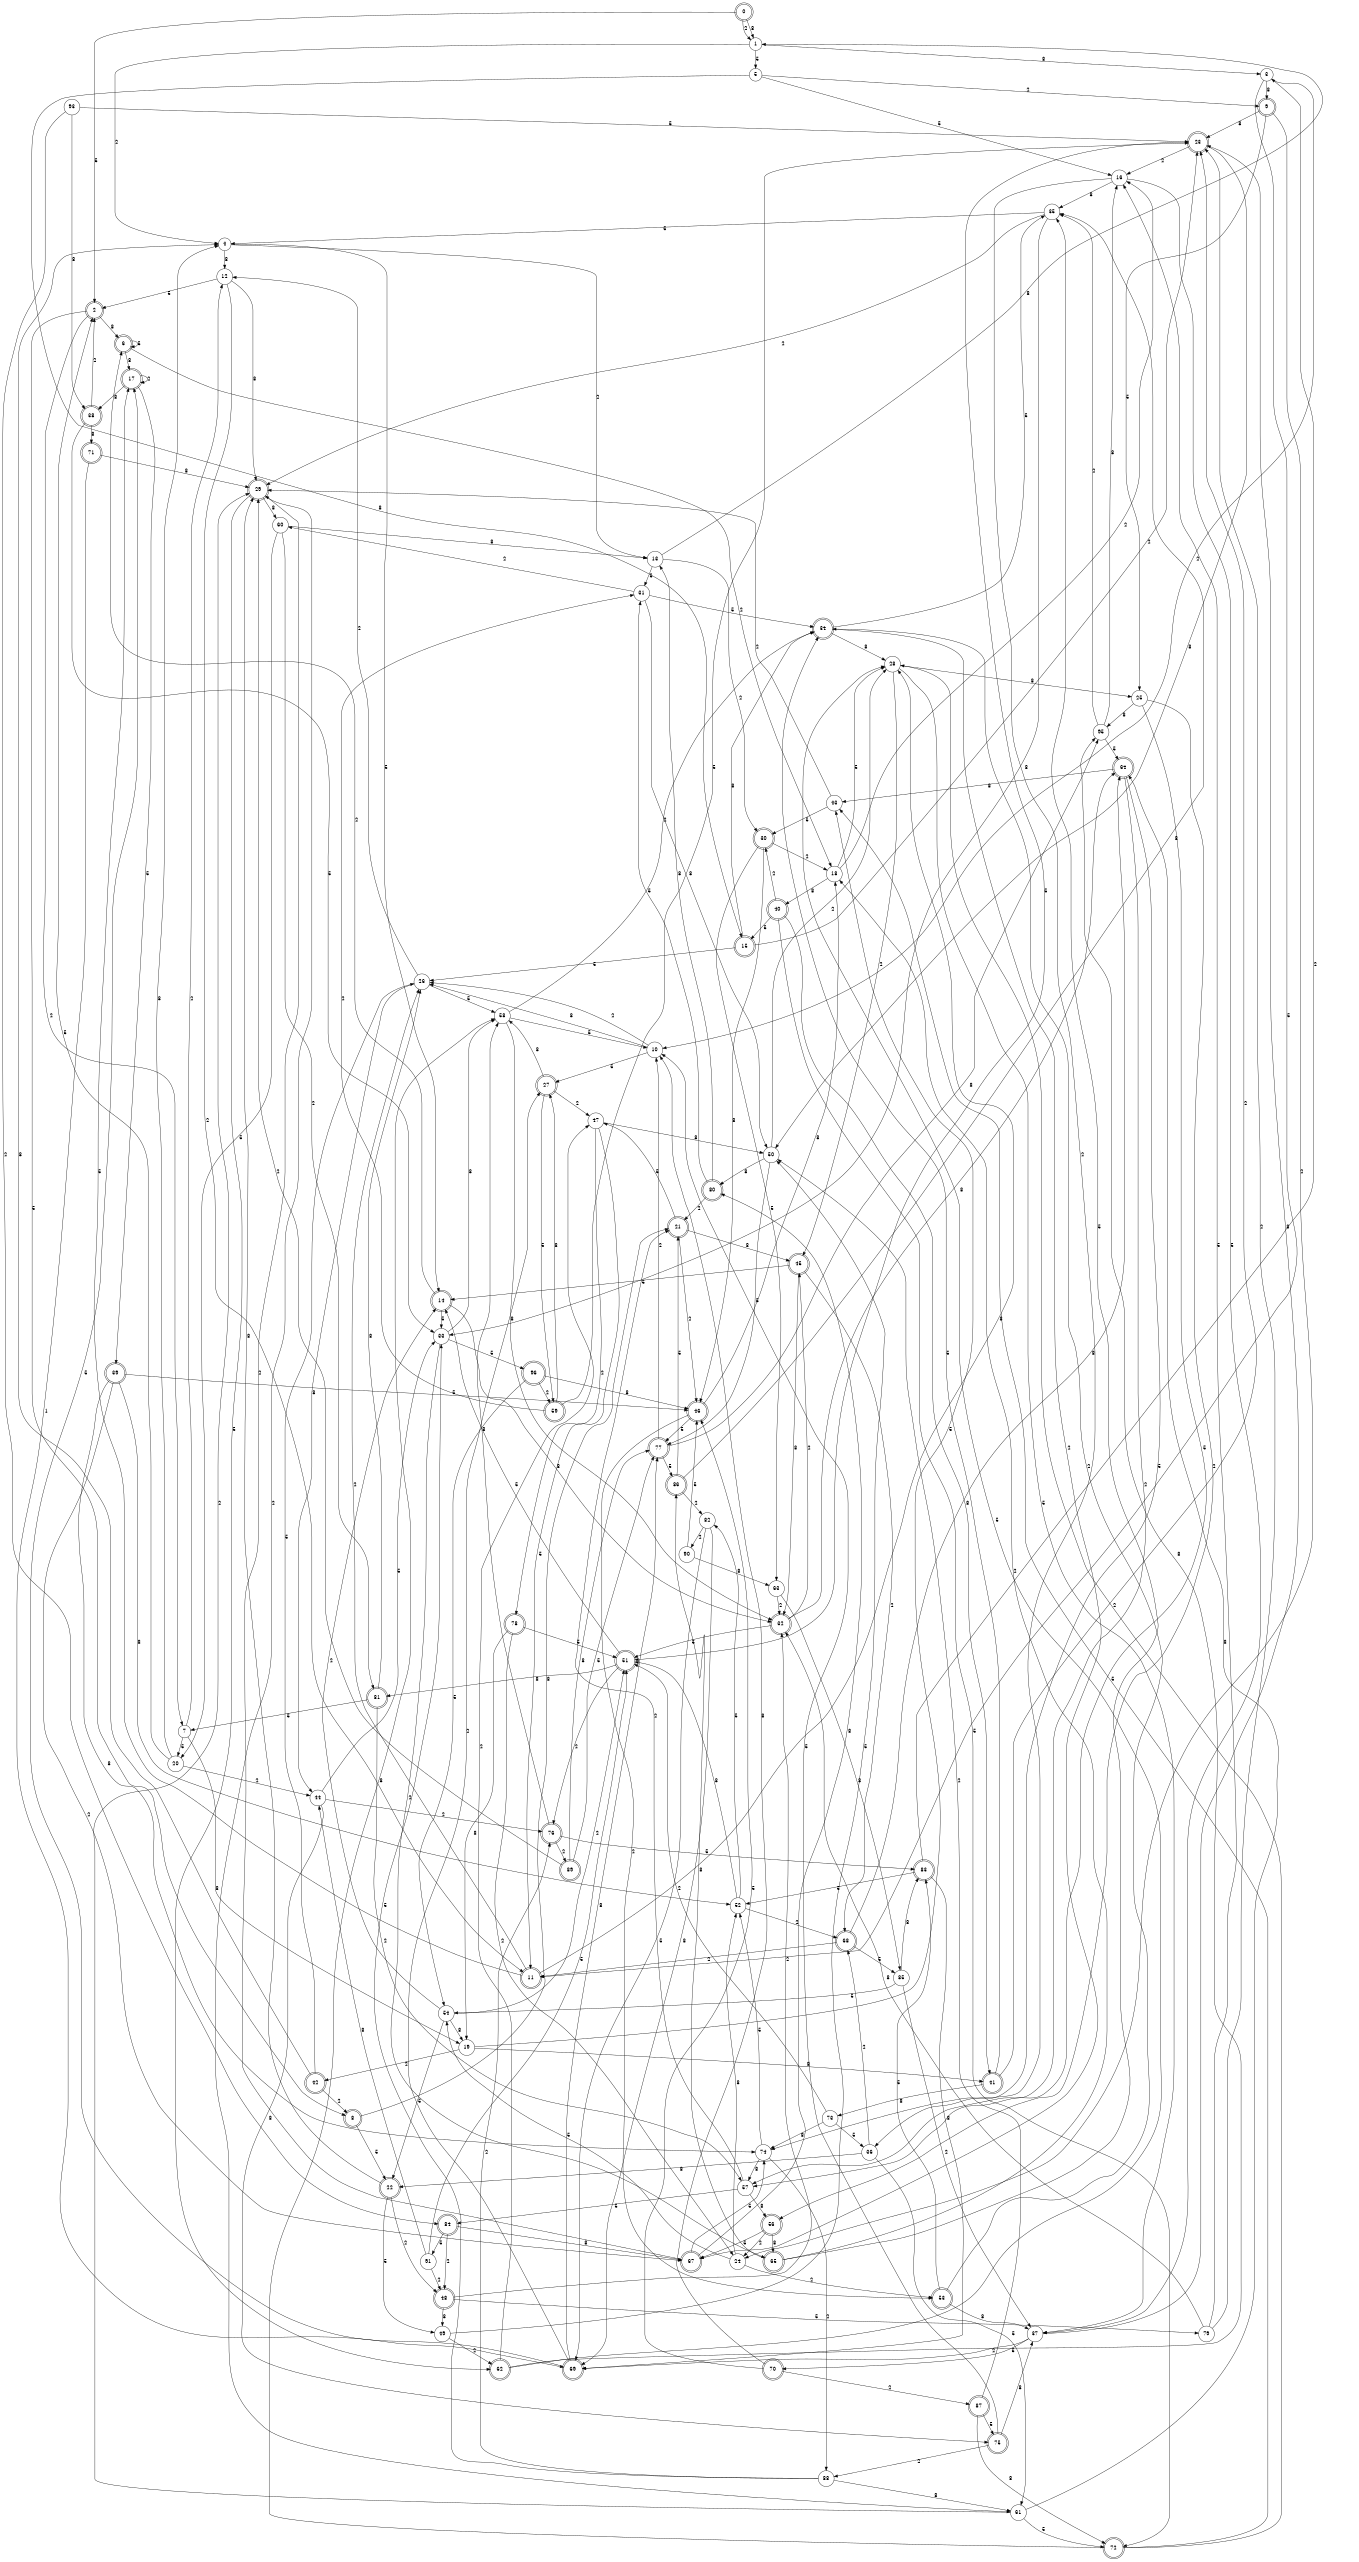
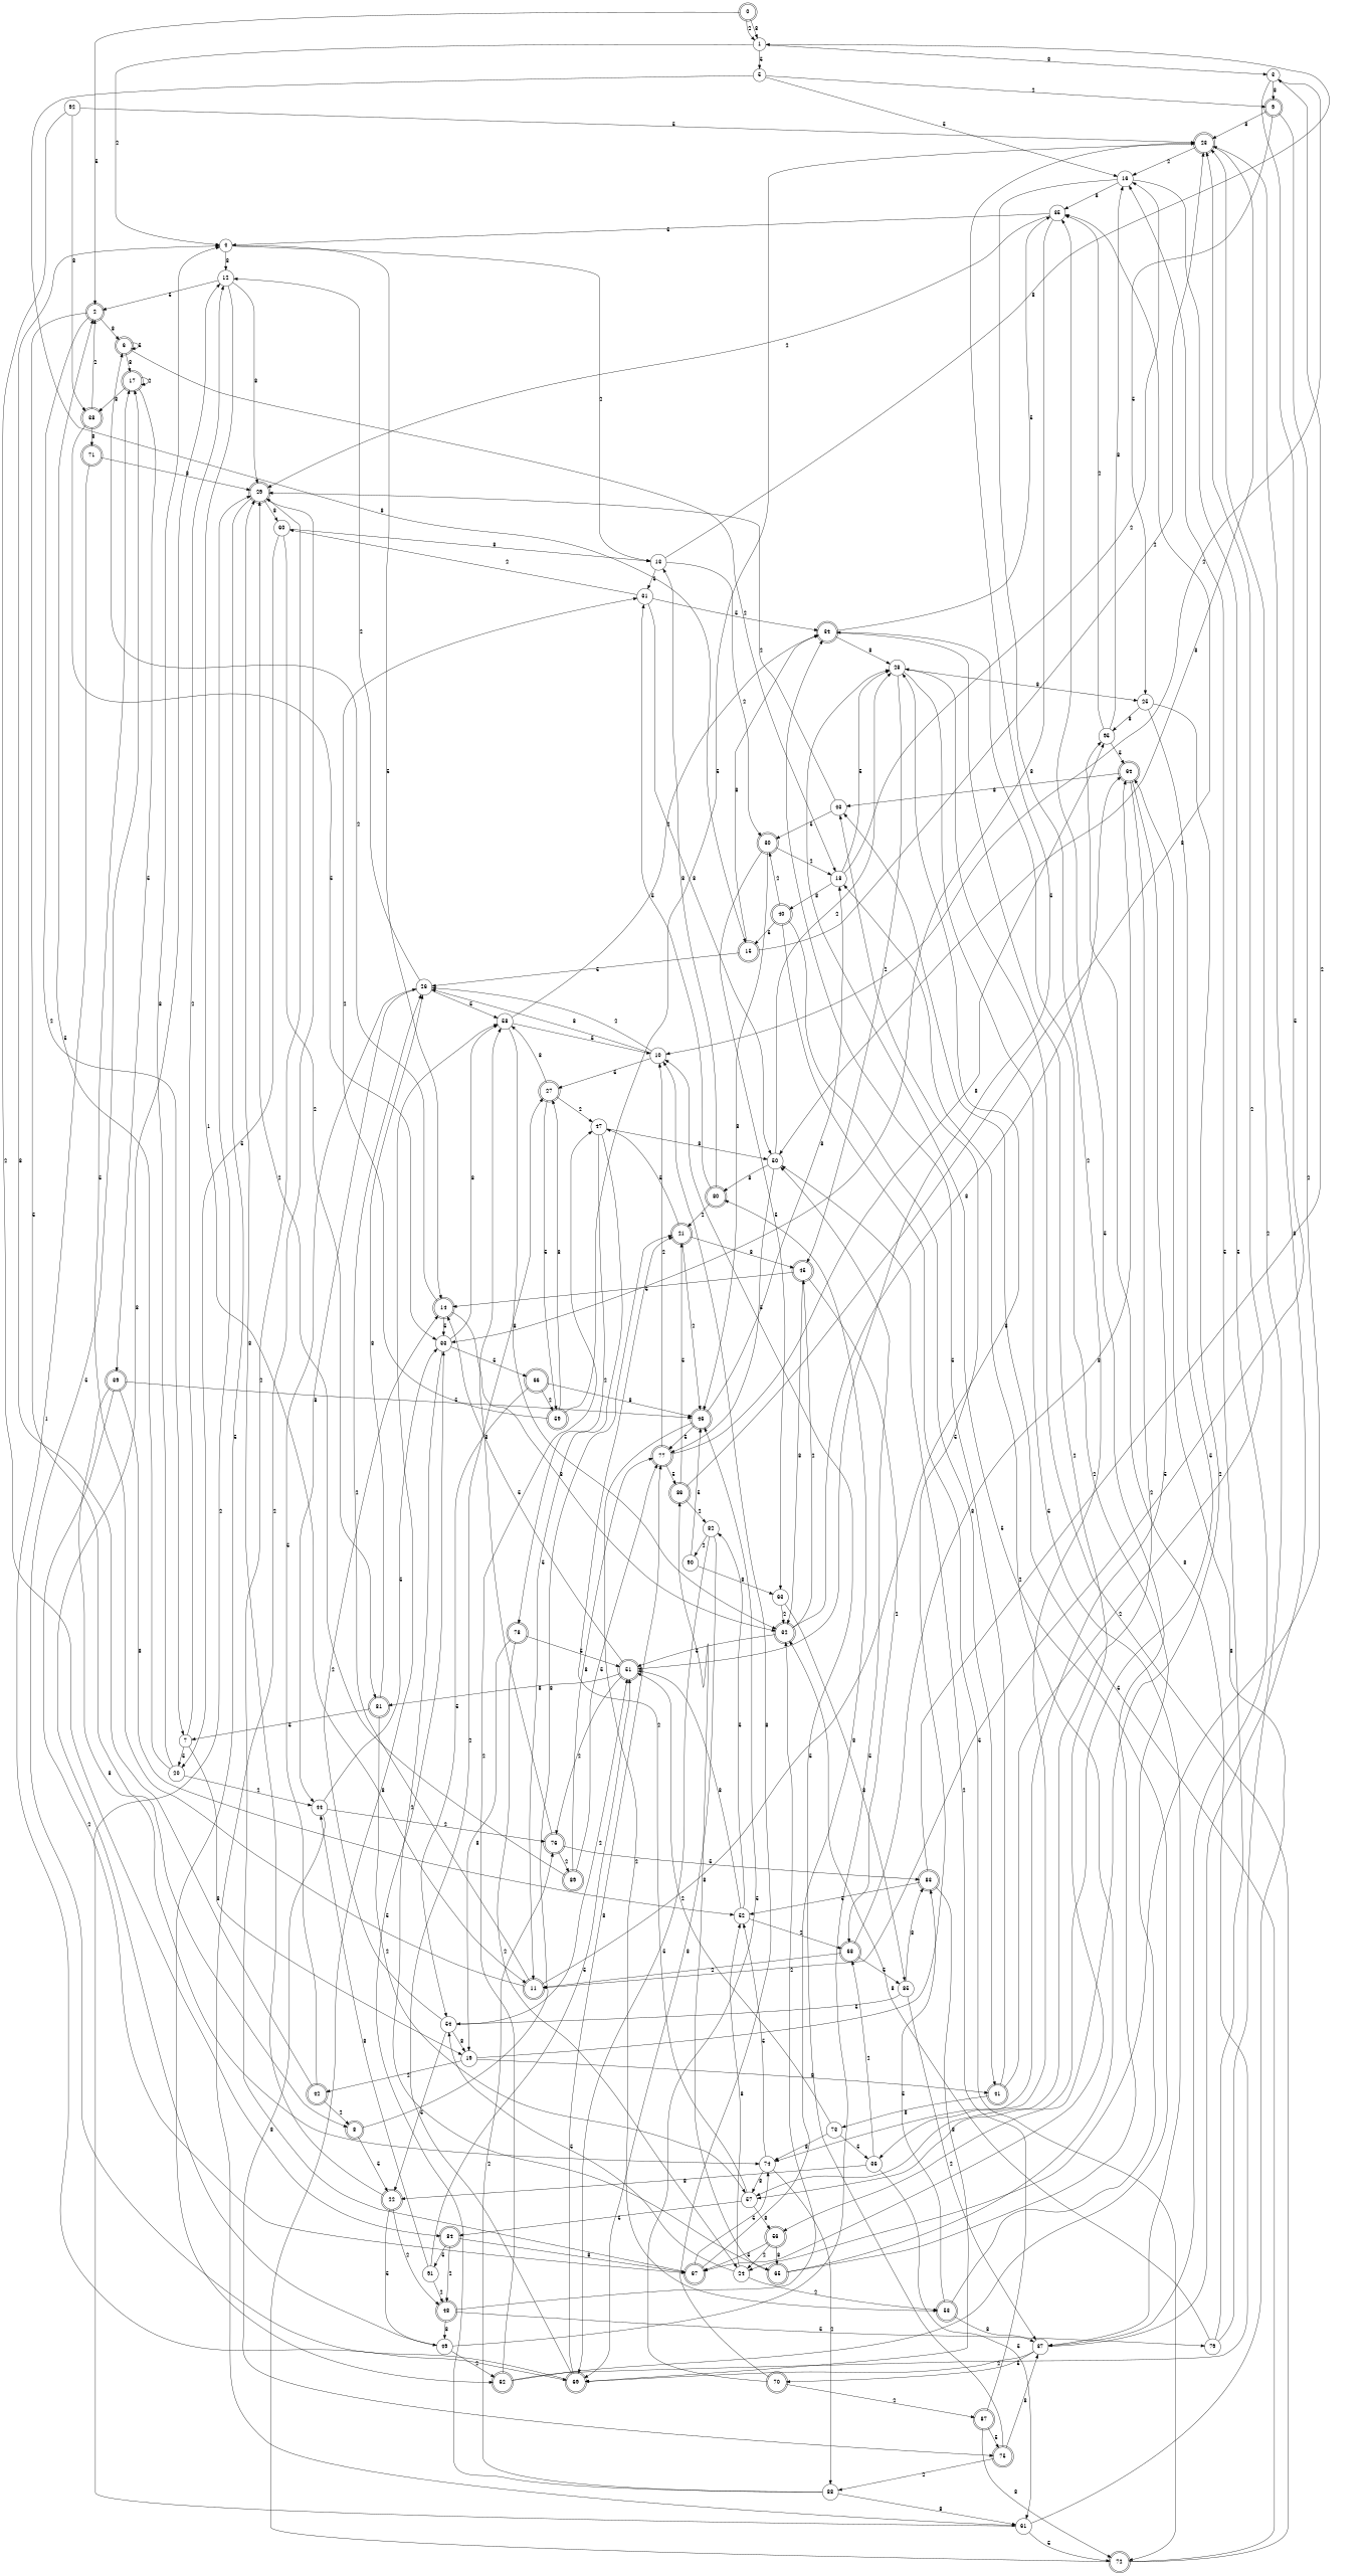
  digraph {
    node [shape=doublecircle]
    n1 [label=0]
    n2 [label=1 shape=circle]
    n3 [label=2]
    n4 [label=3 shape=circle]
    n5 [label=4 shape=circle]
    n6 [label=5 shape=circle]
    n7 [label=6]
    n8 [label=7 shape=circle]
    n9 [label=8]
    n10 [label=9]
    n11 [label=10 shape=circle]
    n12 [label=11]
    n13 [label=12 shape=circle]
    n14 [label=13 shape=circle]
    n15 [label=14]
    n16 [label=15]
    n17 [label=16 shape=circle]
    n18 [label=17]
    n19 [label=18 shape=circle]
    n20 [label=19 shape=circle]
    n21 [label=20 shape=circle]
    n22 [label=21]
    n23 [label=22]
    n24 [label=23]
    n25 [label=24 shape=circle]
    n26 [label=25 shape=circle]
    n27 [label=26 shape=circle]
    n28 [label=27]
    n29 [label=28 shape=circle]
    n30 [label=29]
    n31 [label=30]
    n32 [label=31 shape=circle]
    n33 [label=32]
    n34 [label=33 shape=circle]
    n35 [label=34]
    n36 [label=35 shape=circle]
    n37 [label=36 shape=circle]
    n38 [label=37 shape=circle]
    n39 [label=38]
    n40 [label=39]
    n41 [label=40]
    n42 [label=41]
    n43 [label=42]
    n44 [label=43 shape=circle]
    n45 [label=44 shape=circle]
    n46 [label=45]
    n47 [label=46]
    n48 [label=47 shape=circle]
    n49 [label=48]
    n50 [label=49 shape=circle]
    n51 [label=50 shape=circle]
    n52 [label=51]
    n53 [label=52 shape=circle]
    n54 [label=53]
    n55 [label=54 shape=circle]
    n56 [label=95 shape=circle]
    n57 [label=56]
    n58 [label=57 shape=circle]
    n59 [label=58 shape=circle]
    n60 [label=59]
    n61 [label=60 shape=circle]
    n62 [label=61 shape=circle]
    n63 [label=62]
    n64 [label=63 shape=circle]
    n65 [label=64]
    n66 [label=65]
-   n67 [label=96]
+   n67 [label=66]
    n68 [label=67]
    n69 [label=68]
    n70 [label=69]
    n71 [label=70]
    n72 [label=71]
    n73 [label=74 shape=circle]
    n74 [label=72]
    n75 [label=73 shape=circle]
    n76 [label=75]
    n77 [label=76]
    n78 [label=77]
    n79 [label=78]
    n80 [label=79 shape=circle]
    n81 [label=80]
    n82 [label=81]
    n83 [label=82 shape=circle]
    n84 [label=83]
    n85 [label=84]
    n86 [label=85 shape=circle]
    n87 [label=86]
    n88 [label=87]
    n89 [label=88 shape=circle]
    n90 [label=89]
    n91 [label=90 shape=circle]
    n92 [label=91 shape=circle]
-   n93 [label=93 shape=circle]
+   n93 [label=92 shape=circle]
    n1 -> n2 [label=8]
    n1 -> n2 [label=2]
    n1 -> n3 [label=5]
    n2 -> n4 [label=8]
    n2 -> n5 [label=2]
    n2 -> n6 [label=5]
    n3 -> n7 [label=8]
    n3 -> n8 [label=2]
    n3 -> n9 [label=5]
    n4 -> n10 [label=8]
    n4 -> n11 [label=2]
    n4 -> n12 [label=5]
    n5 -> n13 [label=8]
    n5 -> n14 [label=2]
    n5 -> n15 [label=5]
    n6 -> n10 [label=2]
    n6 -> n16 [label=8]
    n6 -> n17 [label=5]
    n7 -> n7 [label=5]
    n7 -> n18 [label=8]
    n7 -> n19 [label=2]
    n8 -> n13 [label=2]
    n8 -> n20 [label=8]
    n8 -> n21 [label=5]
    n9 -> n22 [label=8]
    n9 -> n23 [label=5]
    n10 -> n24 [label=8]
    n10 -> n25 [label=2]
    n10 -> n26 [label=5]
    n11 -> n27 [label=8]
    n11 -> n27 [label=2]
    n11 -> n28 [label=5]
    n12 -> n18 [label=5]
    n12 -> n27 [label=2]
    n12 -> n29 [label=8]
    n13 -> n3 [label=5]
-   n13 -> n12 [label=2]
+   n13 -> n12 [label=1]
    n13 -> n30 [label=8]
    n14 -> n2 [label=8]
    n14 -> n31 [label=2]
    n14 -> n32 [label=5]
    n15 -> n7 [label=2]
    n15 -> n33 [label=8]
    n15 -> n34 [label=5]
    n16 -> n24 [label=2]
    n16 -> n27 [label=5]
    n16 -> n35 [label=8]
    n17 -> n36 [label=8]
    n17 -> n37 [label=2]
    n17 -> n38 [label=5]
    n18 -> n18 [label=2]
    n18 -> n39 [label=8]
    n18 -> n40 [label=5]
    n19 -> n17 [label=2]
    n19 -> n29 [label=5]
    n19 -> n41 [label=8]
    n20 -> n42 [label=8]
    n20 -> n43 [label=2]
    n20 -> n44 [label=5]
    n21 -> n3 [label=5]
    n21 -> n5 [label=8]
    n21 -> n45 [label=2]
    n22 -> n46 [label=8]
    n22 -> n47 [label=2]
    n22 -> n48 [label=5]
    n23 -> n30 [label=8]
    n23 -> n49 [label=2]
    n23 -> n50 [label=5]
    n24 -> n17 [label=2]
    n24 -> n51 [label=8]
    n24 -> n52 [label=5]
    n25 -> n53 [label=8]
    n25 -> n54 [label=2]
    n25 -> n55 [label=5]
    n26 -> n56 [label=8]
    n26 -> n57 [label=2]
    n26 -> n58 [label=5]
    n27 -> n13 [label=2]
    n27 -> n45 [label=8]
    n27 -> n59 [label=5]
    n28 -> n48 [label=2]
    n28 -> n59 [label=8]
    n28 -> n60 [label=5]
    n29 -> n26 [label=8]
    n29 -> n38 [label=5]
    n29 -> n46 [label=2]
    n30 -> n61 [label=8]
    n30 -> n62 [label=2]
    n30 -> n63 [label=5]
    n31 -> n19 [label=2]
    n31 -> n47 [label=8]
    n31 -> n64 [label=5]
    n32 -> n35 [label=5]
    n32 -> n51 [label=8]
    n32 -> n61 [label=2]
    n33 -> n46 [label=2]
    n33 -> n52 [label=5]
    n33 -> n65 [label=8]
    n34 -> n59 [label=8]
    n34 -> n66 [label=2]
    n34 -> n67 [label=5]
    n35 -> n29 [label=8]
    n35 -> n36 [label=5]
    n35 -> n68 [label=2]
    n36 -> n5 [label=5]
    n36 -> n30 [label=2]
    n36 -> n34 [label=8]
    n37 -> n23 [label=8]
    n37 -> n62 [label=5]
    n37 -> n69 [label=2]
    n38 -> n24 [label=8]
    n38 -> n70 [label=2]
    n38 -> n71 [label=5]
    n39 -> n3 [label=2]
    n39 -> n34 [label=5]
    n39 -> n72 [label=8]
    n40 -> n47 [label=5]
    n40 -> n53 [label=8]
    n40 -> n68 [label=2]
    n40 -> n73 [label=8]
    n41 -> n16 [label=5]
    n41 -> n31 [label=2]
    n41 -> n42 [label=8]
    n41 -> n74 [label=5]
    n42 -> n24 [label=2]
    n42 -> n35 [label=5]
    n42 -> n75 [label=8]
    n43 -> n5 [label=8]
    n43 -> n9 [label=2]
    n43 -> n27 [label=5]
    n44 -> n30 [label=2]
    n44 -> n31 [label=5]
    n45 -> n34 [label=5]
    n45 -> n76 [label=8]
    n45 -> n77 [label=2]
    n46 -> n15 [label=5]
    n46 -> n33 [label=8]
    n46 -> n69 [label=2]
    n47 -> n19 [label=8]
    n47 -> n54 [label=2]
    n47 -> n78 [label=5]
    n48 -> n12 [label=5]
    n48 -> n51 [label=8]
    n48 -> n79 [label=2]
    n49 -> n33 [label=2]
    n49 -> n50 [label=8]
    n49 -> n80 [label=5]
+   n50 -> n13 [label=8]
    n50 -> n51 [label=5]
    n50 -> n63 [label=2]
    n51 -> n29 [label=2]
    n51 -> n78 [label=5]
    n51 -> n81 [label=8]
    n52 -> n15 [label=5]
    n52 -> n77 [label=2]
    n52 -> n82 [label=8]
    n53 -> n52 [label=8]
    n53 -> n69 [label=2]
    n53 -> n83 [label=5]
    n54 -> n35 [label=2]
    n54 -> n38 [label=8]
    n54 -> n84 [label=5]
    n55 -> n15 [label=2]
    n55 -> n20 [label=8]
    n55 -> n23 [label=5]
    n55 -> n52 [label=2]
    n56 -> n17 [label=8]
    n56 -> n36 [label=2]
    n56 -> n65 [label=5]
    n57 -> n25 [label=2]
    n57 -> n66 [label=8]
    n57 -> n68 [label=5]
    n58 -> n22 [label=2]
    n58 -> n57 [label=8]
    n58 -> n85 [label=5]
    n59 -> n11 [label=5]
    n59 -> n33 [label=8]
    n59 -> n35 [label=2]
    n60 -> n24 [label=5]
    n60 -> n28 [label=8]
    n60 -> n32 [label=2]
    n61 -> n14 [label=8]
    n61 -> n21 [label=5]
    n61 -> n82 [label=2]
    n62 -> n30 [label=2]
    n62 -> n65 [label=8]
    n62 -> n74 [label=5]
    n63 -> n29 [label=5]
    n63 -> n48 [label=2]
    n63 -> n56 [label=8]
    n64 -> n33 [label=2]
    n64 -> n86 [label=8]
    n65 -> n44 [label=8]
    n65 -> n58 [label=2]
    n65 -> n73 [label=5]
    n66 -> n19 [label=2]
    n66 -> n36 [label=5]
    n66 -> n87 [label=8]
    n67 -> n47 [label=8]
    n67 -> n55 [label=5]
    n67 -> n60 [label=2]
    n68 -> n30 [label=2]
    n68 -> n73 [label=5]
    n68 -> n81 [label=8]
    n69 -> n12 [label=2]
    n69 -> n65 [label=8]
    n69 -> n86 [label=5]
    n70 -> n18 [label=5]
    n70 -> n28 [label=2]
    n70 -> n78 [label=8]
    n71 -> n11 [label=8]
    n71 -> n47 [label=5]
    n71 -> n88 [label=2]
    n72 -> n30 [label=8]
    n72 -> n70 [label=1]
    n73 -> n53 [label=5]
    n73 -> n58 [label=8]
    n73 -> n89 [label=2]
    n74 -> n29 [label=2]
    n74 -> n44 [label=5]
    n74 -> n59 [label=8]
    n75 -> n37 [label=5]
    n75 -> n52 [label=2]
    n75 -> n73 [label=8]
    n76 -> n11 [label=5]
    n76 -> n38 [label=8]
    n76 -> n89 [label=2]
    n77 -> n59 [label=8]
    n77 -> n84 [label=5]
    n77 -> n90 [label=2]
    n78 -> n11 [label=2]
    n78 -> n56 [label=8]
    n78 -> n87 [label=5]
    n79 -> n20 [label=8]
    n79 -> n25 [label=2]
    n79 -> n52 [label=5]
    n80 -> n17 [label=5]
    n80 -> n24 [label=2]
    n80 -> n33 [label=8]
    n81 -> n14 [label=8]
    n81 -> n22 [label=2]
    n81 -> n32 [label=5]
    n82 -> n8 [label=5]
    n82 -> n27 [label=8]
    n82 -> n58 [label=2]
    n83 -> n70 [label=8]
    n83 -> n70 [label=5]
    n83 -> n91 [label=2]
    n84 -> n4 [label=2]
    n84 -> n53 [label=5]
    n84 -> n70 [label=8]
    n85 -> n49 [label=2]
    n85 -> n68 [label=8]
    n85 -> n92 [label=5]
    n86 -> n38 [label=2]
    n86 -> n55 [label=5]
    n86 -> n84 [label=8]
    n87 -> n22 [label=5]
    n87 -> n36 [label=8]
    n87 -> n83 [label=2]
    n88 -> n51 [label=2]
    n88 -> n74 [label=8]
    n88 -> n76 [label=5]
    n89 -> n34 [label=5]
    n89 -> n62 [label=8]
    n89 -> n77 [label=2]
    n90 -> n30 [label=2]
    n90 -> n78 [label=8]
    n90 -> n78 [label=5]
    n91 -> n47 [label=5]
    n91 -> n64 [label=8]
    n92 -> n45 [label=8]
    n92 -> n49 [label=2]
    n92 -> n52 [label=5]
    n93 -> n24 [label=5]
    n93 -> n39 [label=8]
    n93 -> n85 [label=2]
  }
